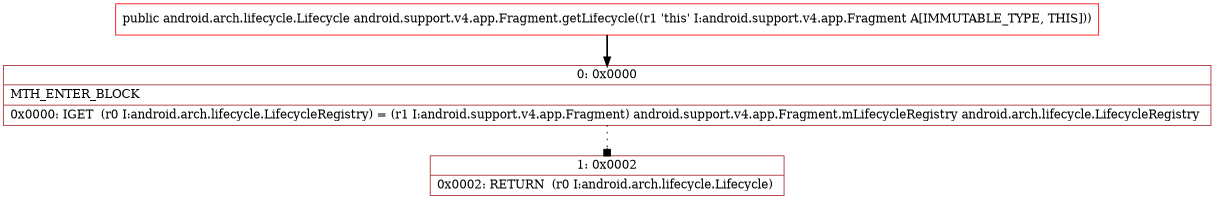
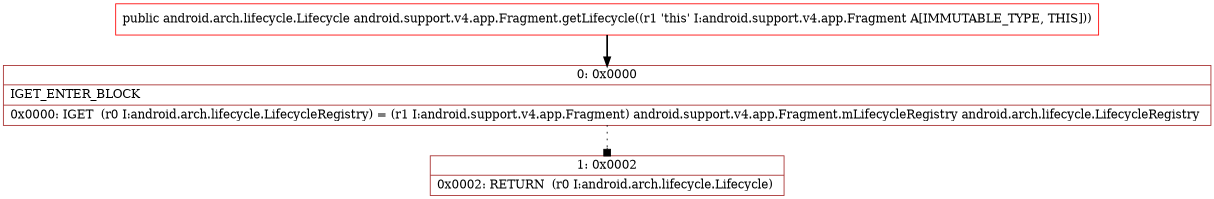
  digraph {
    node [shape=record color=brown]
-   n1 [label="{0\:\ 0x0000|MTH_ENTER_BLOCK\l|0x0000: IGET  (r0 I:android.arch.lifecycle.LifecycleRegistry) = (r1 I:android.support.v4.app.Fragment) android.support.v4.app.Fragment.mLifecycleRegistry android.arch.lifecycle.LifecycleRegistry \l}"]
+   n1 [label="{0\:\ 0x0000|IGET_ENTER_BLOCK\l|0x0000: IGET  (r0 I:android.arch.lifecycle.LifecycleRegistry) = (r1 I:android.support.v4.app.Fragment) android.support.v4.app.Fragment.mLifecycleRegistry android.arch.lifecycle.LifecycleRegistry \l}"]
    n2 [label="{1\:\ 0x0002|0x0002: RETURN  (r0 I:android.arch.lifecycle.Lifecycle) \l}"]
    n3 [label="{public android.arch.lifecycle.Lifecycle android.support.v4.app.Fragment.getLifecycle((r1 'this' I:android.support.v4.app.Fragment A[IMMUTABLE_TYPE, THIS])) }" color=red]
    n1 -> n2 [style=dotted arrowhead=box]
    n3 -> n1 [style=bold arrowhead=normal]
  }
